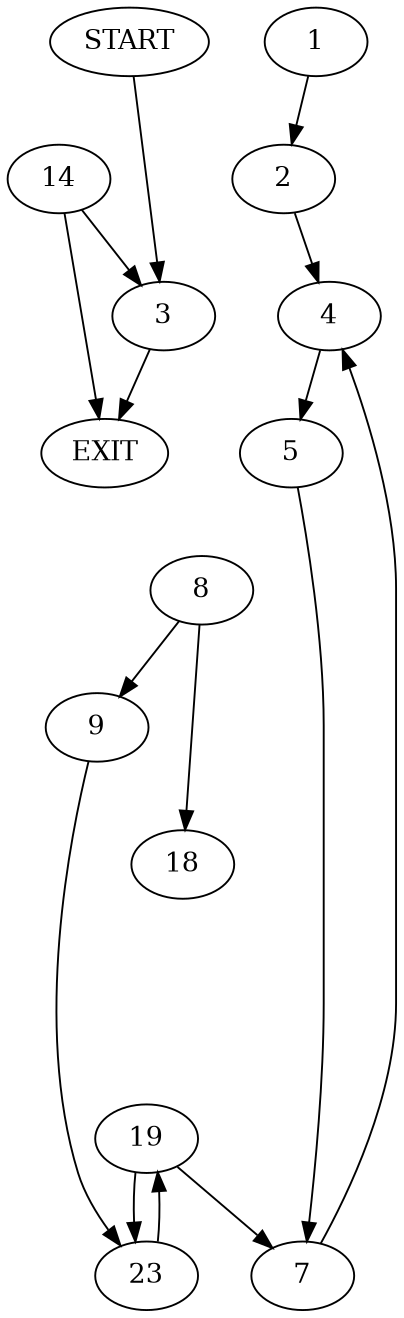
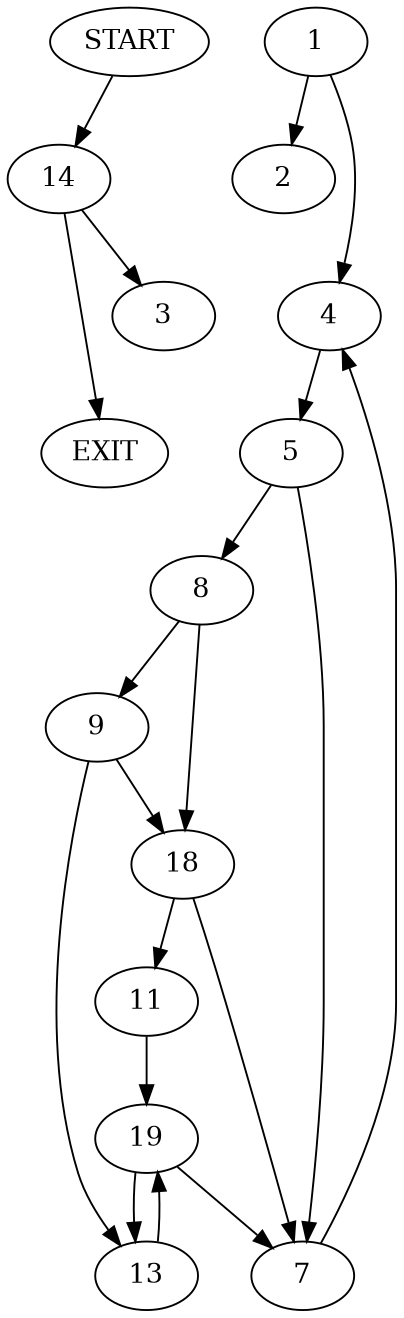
  digraph {
    n1 [label=START]
    14
    1
    2
    n5 [label=EXIT]
    3
    4
    5
    7
    8
    9
    n12 [label=18]
-   13 [label=23]
+   13
+   11
    n15 [label=19]
-   n1 -> 3
+   n1 -> 14
    14 -> n5
    14 -> 3
    1 -> 2
-   2 -> 4
-   3 -> n5
+   1 -> 4
    4 -> 5
    5 -> 7
+   5 -> 8
    7 -> 4
    8 -> 9
    8 -> n12
+   9 -> n12
    9 -> 13
+   n12 -> 7
+   n12 -> 11
    13 -> n15
+   11 -> n15
    n15 -> 7
    n15 -> 13
  }
